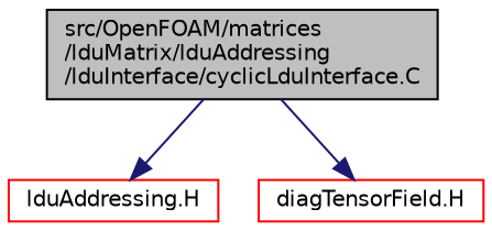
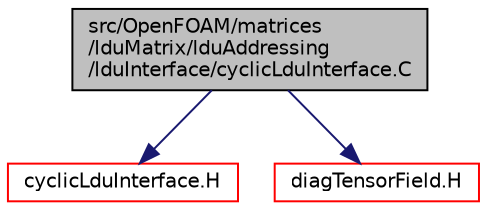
  digraph {
    node [color=red fontname=Helvetica fontsize=10 shape=record]
    edge [color=midnightblue fontname=Helvetica fontsize=10 labelfontname=Helvetica labelfontsize=10 style=solid]
    n1 [color=black fillcolor=grey75 fontcolor=black height=0.2 label="src/OpenFOAM/matrices\l/lduMatrix/lduAddressing\l/lduInterface/cyclicLduInterface.C" style=filled width=0.4]
-   n2 [height=0.2 label="lduAddressing.H" width=0.4]
+   n2 [height=0.2 label="cyclicLduInterface.H" width=0.4]
    n3 [height=0.2 label="diagTensorField.H" width=0.4]
    n1 -> n2
    n1 -> n3
  }
